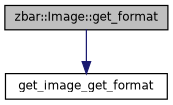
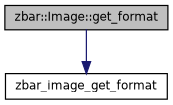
  digraph {
    rankdir=TB
    node [color=black fontname=Helvetica fontsize=10 shape=record style=filled]
    n1 [fillcolor=grey75 fontcolor=black height=0.2 label="zbar::Image::get_format" width=0.4]
-   n2 [fillcolor=white height=0.2 label=get_image_get_format width=0.4]
+   n2 [fillcolor=white height=0.2 label=zbar_image_get_format width=0.4]
    n1 -> n2 [color=midnightblue fontname=Helvetica fontsize=10 labelfontname=Helvetica labelfontsize=10 style=solid]
  }
